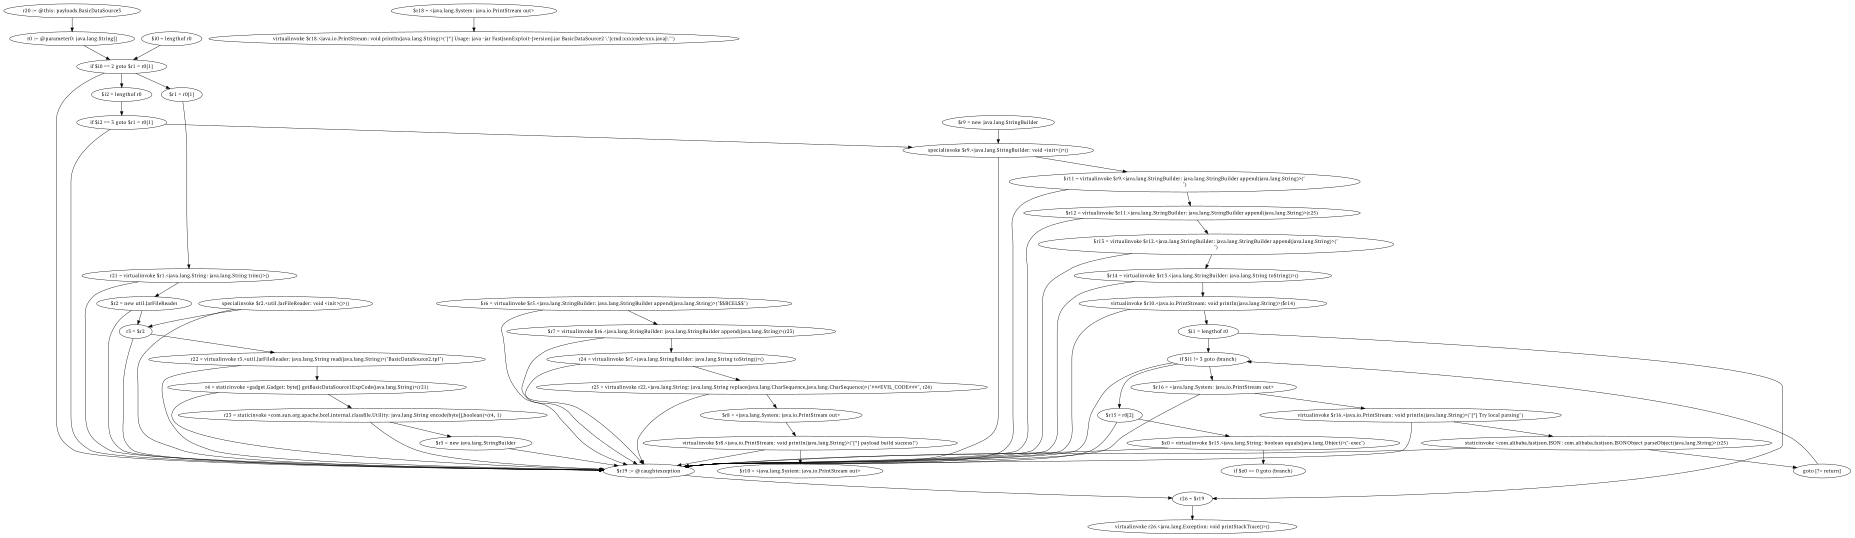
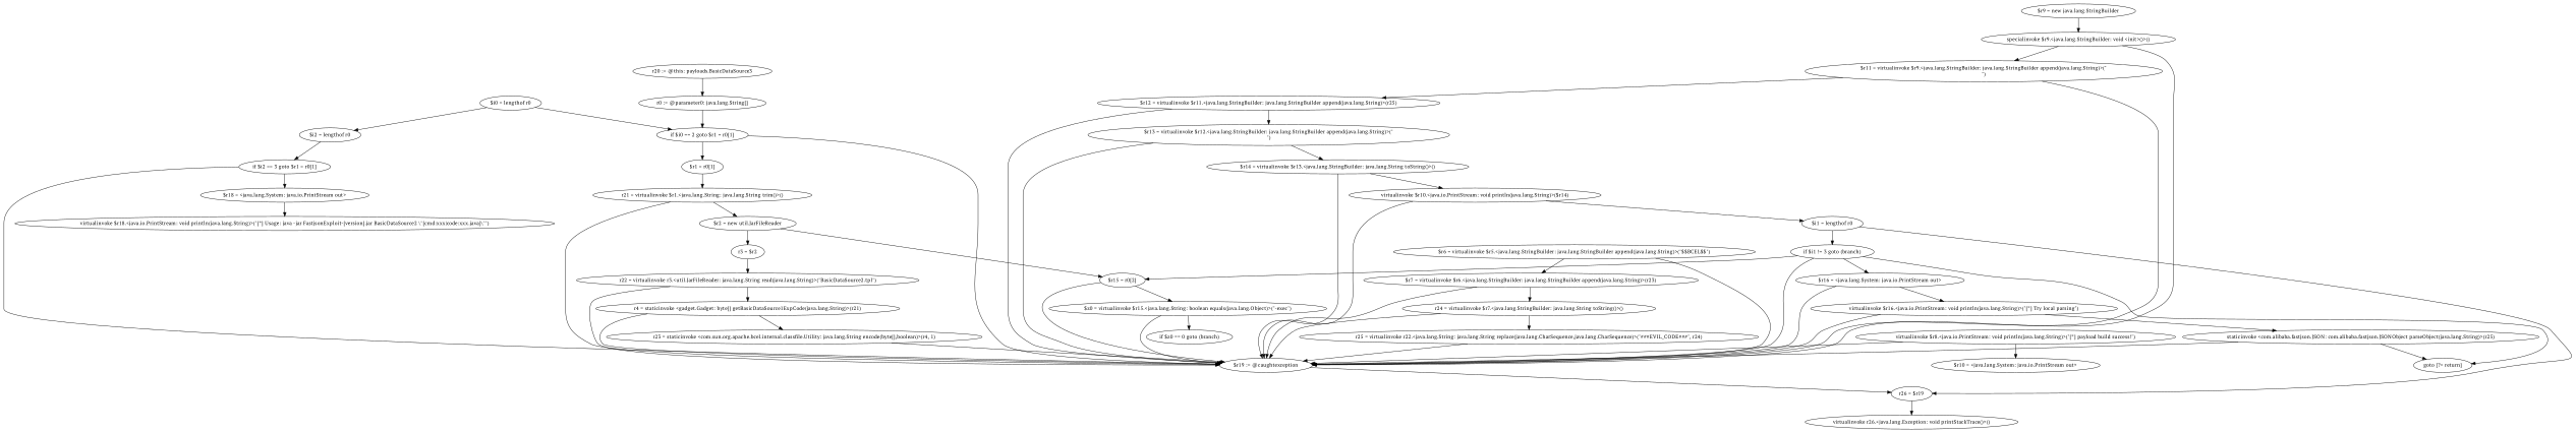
  digraph {
    fontname="PT Serif"
    node [fontname="PT Serif"]
    edge [fontname="PT Serif"]
    n1 [label="r20 := @this: payloads.BasicDataSource3"]
    "r0 := @parameter0: java.lang.String[]"
    "if $i0 == 2 goto $r1 = r0[1]"
    "$i0 = lengthof r0"
    "$i2 = lengthof r0"
    "$r1 = r0[1]"
    "$r19 := @caughtexception"
    "if $i2 == 3 goto $r1 = r0[1]"
    "r21 = virtualinvoke $r1.<java.lang.String: java.lang.String trim()>()"
    "r26 = $r19"
    "$r18 = <java.lang.System: java.io.PrintStream out>"
    "virtualinvoke $r18.<java.io.PrintStream: void println(java.lang.String)>(\"[*] Usage: java -jar FastjsonExploit-[version].jar BasicDataSource2 \\\"[cmd:xxx|code:xxx.java]\\\"\")"
    "$r2 = new util.JarFileReader"
    "r3 = $r2"
-   "specialinvoke $r2.<util.JarFileReader: void <init>()>()"
    "r22 = virtualinvoke r3.<util.JarFileReader: java.lang.String read(java.lang.String)>(\"BasicDataSource2.tpl\")"
    "r4 = staticinvoke <gadget.Gadget: byte[] getBasicDataSource1ExpCode(java.lang.String)>(r21)"
    "r23 = staticinvoke <com.sun.org.apache.bcel.internal.classfile.Utility: java.lang.String encode(byte[],boolean)>(r4, 1)"
-   "$r5 = new java.lang.StringBuilder"
    "$r6 = virtualinvoke $r5.<java.lang.StringBuilder: java.lang.StringBuilder append(java.lang.String)>(\"$$BCEL$$\")"
    "$r7 = virtualinvoke $r6.<java.lang.StringBuilder: java.lang.StringBuilder append(java.lang.String)>(r23)"
    "r24 = virtualinvoke $r7.<java.lang.StringBuilder: java.lang.String toString()>()"
    "r25 = virtualinvoke r22.<java.lang.String: java.lang.String replace(java.lang.CharSequence,java.lang.CharSequence)>(\"###EVIL_CODE###\", r24)"
-   "$r8 = <java.lang.System: java.io.PrintStream out>"
    "virtualinvoke $r8.<java.io.PrintStream: void println(java.lang.String)>(\"[*] payload build success!\")"
    "$r10 = <java.lang.System: java.io.PrintStream out>"
    "$r9 = new java.lang.StringBuilder"
    "specialinvoke $r9.<java.lang.StringBuilder: void <init>()>()"
    "$r11 = virtualinvoke $r9.<java.lang.StringBuilder: java.lang.StringBuilder append(java.lang.String)>(\"\n\")"
    "$r12 = virtualinvoke $r11.<java.lang.StringBuilder: java.lang.StringBuilder append(java.lang.String)>(r25)"
    "$r13 = virtualinvoke $r12.<java.lang.StringBuilder: java.lang.StringBuilder append(java.lang.String)>(\"\n\")"
    "$r14 = virtualinvoke $r13.<java.lang.StringBuilder: java.lang.String toString()>()"
    "virtualinvoke $r10.<java.io.PrintStream: void println(java.lang.String)>($r14)"
    "$i1 = lengthof r0"
    "if $i1 != 3 goto (branch)"
    "$r15 = r0[2]"
    "goto [?= return]"
    "$r16 = <java.lang.System: java.io.PrintStream out>"
    "$z0 = virtualinvoke $r15.<java.lang.String: boolean equals(java.lang.Object)>(\"-exec\")"
    "if $z0 == 0 goto (branch)"
    "virtualinvoke $r16.<java.io.PrintStream: void println(java.lang.String)>(\"[*] Try local parsing\")"
    "staticinvoke <com.alibaba.fastjson.JSON: com.alibaba.fastjson.JSONObject parseObject(java.lang.String)>(r25)"
    "virtualinvoke r26.<java.lang.Exception: void printStackTrace()>()"
    n1 -> "r0 := @parameter0: java.lang.String[]"
    "r0 := @parameter0: java.lang.String[]" -> "if $i0 == 2 goto $r1 = r0[1]"
-   "if $i0 == 2 goto $r1 = r0[1]" -> "$i2 = lengthof r0"
+   "$i0 = lengthof r0" -> "$i2 = lengthof r0"
    "if $i0 == 2 goto $r1 = r0[1]" -> "$r1 = r0[1]"
    "if $i0 == 2 goto $r1 = r0[1]" -> "$r19 := @caughtexception"
    "$i0 = lengthof r0" -> "if $i0 == 2 goto $r1 = r0[1]"
    "$i2 = lengthof r0" -> "if $i2 == 3 goto $r1 = r0[1]"
    "$r1 = r0[1]" -> "r21 = virtualinvoke $r1.<java.lang.String: java.lang.String trim()>()"
    "$r19 := @caughtexception" -> "r26 = $r19"
    "if $i2 == 3 goto $r1 = r0[1]" -> "$r19 := @caughtexception"
-   "if $i2 == 3 goto $r1 = r0[1]" -> "specialinvoke $r9.<java.lang.StringBuilder: void <init>()>()"
+   "if $i2 == 3 goto $r1 = r0[1]" -> "$r18 = <java.lang.System: java.io.PrintStream out>"
    "r21 = virtualinvoke $r1.<java.lang.String: java.lang.String trim()>()" -> "$r19 := @caughtexception"
    "r21 = virtualinvoke $r1.<java.lang.String: java.lang.String trim()>()" -> "$r2 = new util.JarFileReader"
    "r26 = $r19" -> "virtualinvoke r26.<java.lang.Exception: void printStackTrace()>()"
    "$r18 = <java.lang.System: java.io.PrintStream out>" -> "virtualinvoke $r18.<java.io.PrintStream: void println(java.lang.String)>(\"[*] Usage: java -jar FastjsonExploit-[version].jar BasicDataSource2 \\\"[cmd:xxx|code:xxx.java]\\\"\")"
-   "$r2 = new util.JarFileReader" -> "$r19 := @caughtexception"
+   "$r2 = new util.JarFileReader" -> "$r15 = r0[2]"
    "$r2 = new util.JarFileReader" -> "r3 = $r2"
-   "r3 = $r2" -> "$r19 := @caughtexception"
    "r3 = $r2" -> "r22 = virtualinvoke r3.<util.JarFileReader: java.lang.String read(java.lang.String)>(\"BasicDataSource2.tpl\")"
-   "specialinvoke $r2.<util.JarFileReader: void <init>()>()" -> "$r19 := @caughtexception"
-   "specialinvoke $r2.<util.JarFileReader: void <init>()>()" -> "r3 = $r2"
    "r22 = virtualinvoke r3.<util.JarFileReader: java.lang.String read(java.lang.String)>(\"BasicDataSource2.tpl\")" -> "$r19 := @caughtexception"
    "r22 = virtualinvoke r3.<util.JarFileReader: java.lang.String read(java.lang.String)>(\"BasicDataSource2.tpl\")" -> "r4 = staticinvoke <gadget.Gadget: byte[] getBasicDataSource1ExpCode(java.lang.String)>(r21)"
    "r4 = staticinvoke <gadget.Gadget: byte[] getBasicDataSource1ExpCode(java.lang.String)>(r21)" -> "$r19 := @caughtexception"
    "r4 = staticinvoke <gadget.Gadget: byte[] getBasicDataSource1ExpCode(java.lang.String)>(r21)" -> "r23 = staticinvoke <com.sun.org.apache.bcel.internal.classfile.Utility: java.lang.String encode(byte[],boolean)>(r4, 1)"
    "r23 = staticinvoke <com.sun.org.apache.bcel.internal.classfile.Utility: java.lang.String encode(byte[],boolean)>(r4, 1)" -> "$r19 := @caughtexception"
-   "r23 = staticinvoke <com.sun.org.apache.bcel.internal.classfile.Utility: java.lang.String encode(byte[],boolean)>(r4, 1)" -> "$r5 = new java.lang.StringBuilder"
-   "$r5 = new java.lang.StringBuilder" -> "$r19 := @caughtexception"
    "$r6 = virtualinvoke $r5.<java.lang.StringBuilder: java.lang.StringBuilder append(java.lang.String)>(\"$$BCEL$$\")" -> "$r19 := @caughtexception"
    "$r6 = virtualinvoke $r5.<java.lang.StringBuilder: java.lang.StringBuilder append(java.lang.String)>(\"$$BCEL$$\")" -> "$r7 = virtualinvoke $r6.<java.lang.StringBuilder: java.lang.StringBuilder append(java.lang.String)>(r23)"
    "$r7 = virtualinvoke $r6.<java.lang.StringBuilder: java.lang.StringBuilder append(java.lang.String)>(r23)" -> "$r19 := @caughtexception"
    "$r7 = virtualinvoke $r6.<java.lang.StringBuilder: java.lang.StringBuilder append(java.lang.String)>(r23)" -> "r24 = virtualinvoke $r7.<java.lang.StringBuilder: java.lang.String toString()>()"
    "r24 = virtualinvoke $r7.<java.lang.StringBuilder: java.lang.String toString()>()" -> "$r19 := @caughtexception"
    "r24 = virtualinvoke $r7.<java.lang.StringBuilder: java.lang.String toString()>()" -> "r25 = virtualinvoke r22.<java.lang.String: java.lang.String replace(java.lang.CharSequence,java.lang.CharSequence)>(\"###EVIL_CODE###\", r24)"
    "r25 = virtualinvoke r22.<java.lang.String: java.lang.String replace(java.lang.CharSequence,java.lang.CharSequence)>(\"###EVIL_CODE###\", r24)" -> "$r19 := @caughtexception"
-   "r25 = virtualinvoke r22.<java.lang.String: java.lang.String replace(java.lang.CharSequence,java.lang.CharSequence)>(\"###EVIL_CODE###\", r24)" -> "$r8 = <java.lang.System: java.io.PrintStream out>"
-   "$r8 = <java.lang.System: java.io.PrintStream out>" -> "virtualinvoke $r8.<java.io.PrintStream: void println(java.lang.String)>(\"[*] payload build success!\")"
    "virtualinvoke $r8.<java.io.PrintStream: void println(java.lang.String)>(\"[*] payload build success!\")" -> "$r19 := @caughtexception"
    "virtualinvoke $r8.<java.io.PrintStream: void println(java.lang.String)>(\"[*] payload build success!\")" -> "$r10 = <java.lang.System: java.io.PrintStream out>"
    "$r9 = new java.lang.StringBuilder" -> "specialinvoke $r9.<java.lang.StringBuilder: void <init>()>()"
    "specialinvoke $r9.<java.lang.StringBuilder: void <init>()>()" -> "$r19 := @caughtexception"
    "specialinvoke $r9.<java.lang.StringBuilder: void <init>()>()" -> "$r11 = virtualinvoke $r9.<java.lang.StringBuilder: java.lang.StringBuilder append(java.lang.String)>(\"\n\")"
    "$r11 = virtualinvoke $r9.<java.lang.StringBuilder: java.lang.StringBuilder append(java.lang.String)>(\"\n\")" -> "$r19 := @caughtexception"
    "$r11 = virtualinvoke $r9.<java.lang.StringBuilder: java.lang.StringBuilder append(java.lang.String)>(\"\n\")" -> "$r12 = virtualinvoke $r11.<java.lang.StringBuilder: java.lang.StringBuilder append(java.lang.String)>(r25)"
    "$r12 = virtualinvoke $r11.<java.lang.StringBuilder: java.lang.StringBuilder append(java.lang.String)>(r25)" -> "$r19 := @caughtexception"
    "$r12 = virtualinvoke $r11.<java.lang.StringBuilder: java.lang.StringBuilder append(java.lang.String)>(r25)" -> "$r13 = virtualinvoke $r12.<java.lang.StringBuilder: java.lang.StringBuilder append(java.lang.String)>(\"\n\")"
    "$r13 = virtualinvoke $r12.<java.lang.StringBuilder: java.lang.StringBuilder append(java.lang.String)>(\"\n\")" -> "$r19 := @caughtexception"
    "$r13 = virtualinvoke $r12.<java.lang.StringBuilder: java.lang.StringBuilder append(java.lang.String)>(\"\n\")" -> "$r14 = virtualinvoke $r13.<java.lang.StringBuilder: java.lang.String toString()>()"
    "$r14 = virtualinvoke $r13.<java.lang.StringBuilder: java.lang.String toString()>()" -> "$r19 := @caughtexception"
    "$r14 = virtualinvoke $r13.<java.lang.StringBuilder: java.lang.String toString()>()" -> "virtualinvoke $r10.<java.io.PrintStream: void println(java.lang.String)>($r14)"
    "virtualinvoke $r10.<java.io.PrintStream: void println(java.lang.String)>($r14)" -> "$r19 := @caughtexception"
    "virtualinvoke $r10.<java.io.PrintStream: void println(java.lang.String)>($r14)" -> "$i1 = lengthof r0"
    "$i1 = lengthof r0" -> "r26 = $r19"
    "$i1 = lengthof r0" -> "if $i1 != 3 goto (branch)"
    "if $i1 != 3 goto (branch)" -> "$r19 := @caughtexception"
    "if $i1 != 3 goto (branch)" -> "$r15 = r0[2]"
-   "goto [?= return]" -> "if $i1 != 3 goto (branch)"
+   "if $i1 != 3 goto (branch)" -> "goto [?= return]"
    "if $i1 != 3 goto (branch)" -> "$r16 = <java.lang.System: java.io.PrintStream out>"
    "$r15 = r0[2]" -> "$r19 := @caughtexception"
    "$r15 = r0[2]" -> "$z0 = virtualinvoke $r15.<java.lang.String: boolean equals(java.lang.Object)>(\"-exec\")"
    "$r16 = <java.lang.System: java.io.PrintStream out>" -> "$r19 := @caughtexception"
    "$r16 = <java.lang.System: java.io.PrintStream out>" -> "virtualinvoke $r16.<java.io.PrintStream: void println(java.lang.String)>(\"[*] Try local parsing\")"
    "$z0 = virtualinvoke $r15.<java.lang.String: boolean equals(java.lang.Object)>(\"-exec\")" -> "$r19 := @caughtexception"
    "$z0 = virtualinvoke $r15.<java.lang.String: boolean equals(java.lang.Object)>(\"-exec\")" -> "if $z0 == 0 goto (branch)"
    "virtualinvoke $r16.<java.io.PrintStream: void println(java.lang.String)>(\"[*] Try local parsing\")" -> "$r19 := @caughtexception"
    "virtualinvoke $r16.<java.io.PrintStream: void println(java.lang.String)>(\"[*] Try local parsing\")" -> "staticinvoke <com.alibaba.fastjson.JSON: com.alibaba.fastjson.JSONObject parseObject(java.lang.String)>(r25)"
    "staticinvoke <com.alibaba.fastjson.JSON: com.alibaba.fastjson.JSONObject parseObject(java.lang.String)>(r25)" -> "$r19 := @caughtexception"
    "staticinvoke <com.alibaba.fastjson.JSON: com.alibaba.fastjson.JSONObject parseObject(java.lang.String)>(r25)" -> "goto [?= return]"
  }
